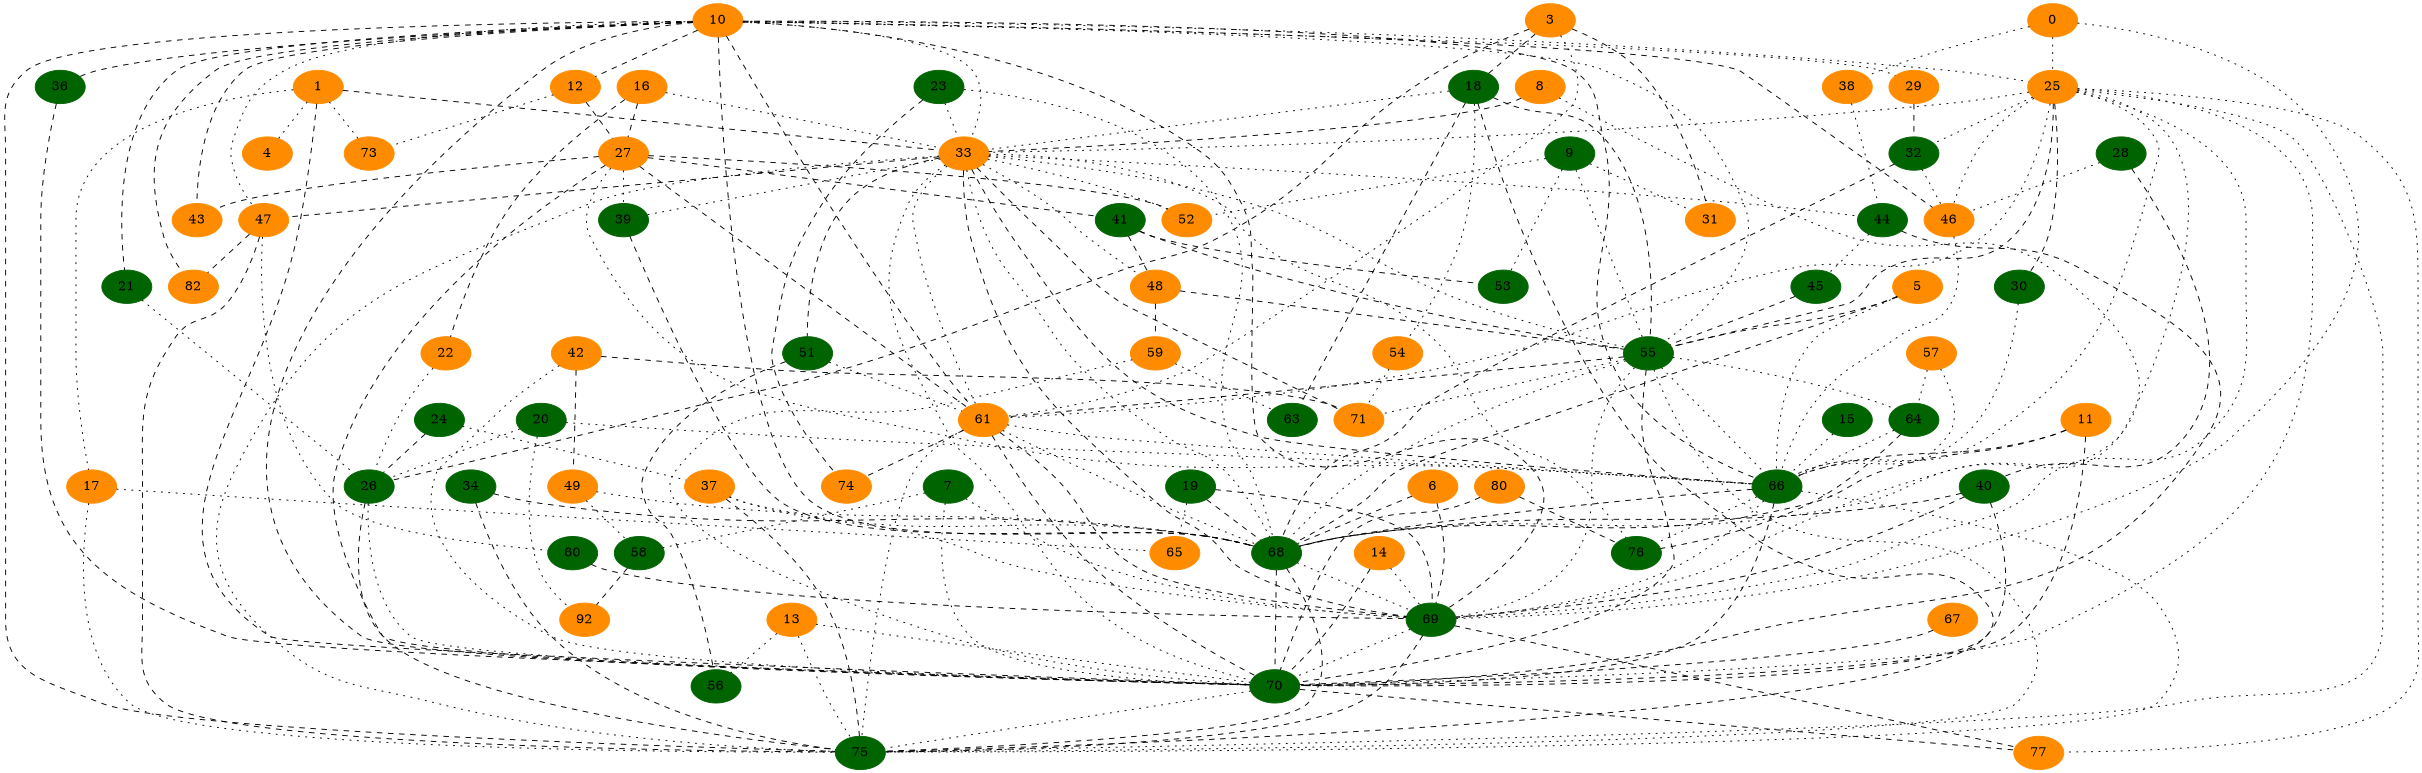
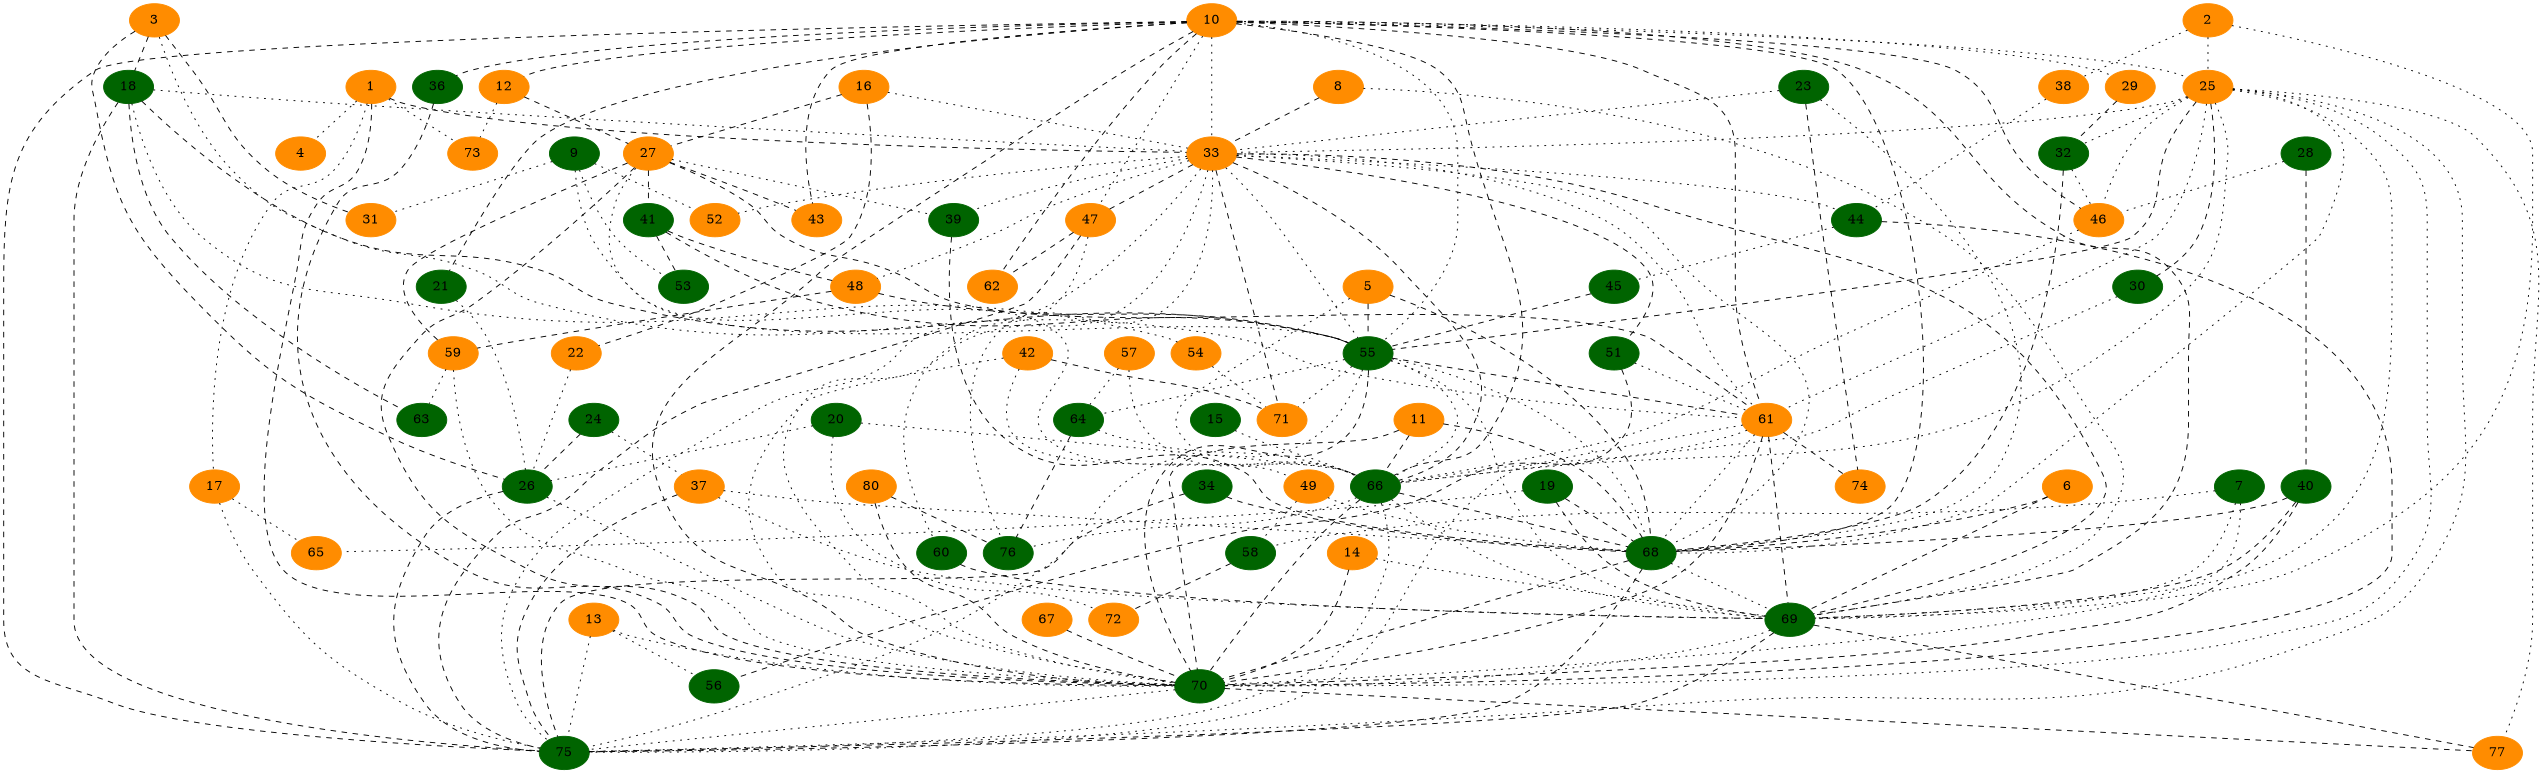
  graph {
    node [color=darkorange style=filled]
    edge [style=dotted weight=1.0]
    1
    4
    17
    33
    70 [color=darkgreen]
    73
    75 [color=darkgreen]
    65
    69 [color=darkgreen]
    61
    52
    55 [color=darkgreen]
    66 [color=darkgreen]
    68 [color=darkgreen]
    47
    39 [color=darkgreen]
    44 [color=darkgreen]
    48
    51 [color=darkgreen]
    71
    76 [color=darkgreen]
    77
-   2 [label=0]
+   2
    25
    38
    46
    30 [color=darkgreen]
    32 [color=darkgreen]
    18 [color=darkgreen]
    3
    26 [color=darkgreen]
    31
    54
    63 [color=darkgreen]
    74
    5
    64 [color=darkgreen]
    6
    7 [color=darkgreen]
    58 [color=darkgreen]
-   72 [label=92]
+   72
    8
    9 [color=darkgreen]
    53 [color=darkgreen]
    10
    12
    21 [color=darkgreen]
    29
    36 [color=darkgreen]
    43
-   62 [label=82]
+   62
    27
    60 [color=darkgreen]
    11
    41 [color=darkgreen]
    13
    56 [color=darkgreen]
    14
    15 [color=darkgreen]
    16
    22
    19 [color=darkgreen]
    20 [color=darkgreen]
    23 [color=darkgreen]
    24 [color=darkgreen]
    37
    28 [color=darkgreen]
    40 [color=darkgreen]
    45 [color=darkgreen]
    59
    34 [color=darkgreen]
    42
    49
    n74 [label=80]
    57
    67
    1 -- 4
    1 -- 17
    1 -- 33 [style=dashed]
    1 -- 70 [style=dashed]
    1 -- 73
    17 -- 75
    17 -- 65
    33 -- 70 [weight=2.0]
    33 -- 75 [weight=2.0]
    33 -- 69 [style=dashed]
    33 -- 61 [weight=2.0]
    33 -- 52
    33 -- 55
    33 -- 66 [style=dashed]
    33 -- 68
    33 -- 47 [style=dashed]
    33 -- 39
    33 -- 44
    33 -- 48 [weight=2.0]
    33 -- 51 [style=dashed]
    33 -- 71 [style=dashed]
    33 -- 76 [weight=2.0]
    70 -- 75
    70 -- 77 [style=dashed]
    69 -- 70
    69 -- 75 [style=dashed]
    69 -- 77 [style=dashed]
    61 -- 70 [style=dashed]
    61 -- 75
    61 -- 69 [style=dashed]
    61 -- 66
    61 -- 68
    61 -- 74 [style=dashed]
    55 -- 70 [style=dashed]
    55 -- 75 [weight=2.0]
    55 -- 69
    55 -- 61 [style=dashed]
    55 -- 66
    55 -- 68
    55 -- 71
    55 -- 64
    66 -- 70 [style=dashed weight=2.0]
    66 -- 75
    66 -- 69
    66 -- 68 [style=dashed]
    66 -- 76
    68 -- 70 [style=dashed weight=3.0]
    68 -- 75 [style=dashed]
    68 -- 69 [weight=2.0]
    47 -- 75 [style=dashed]
    47 -- 62 [style=dashed]
    47 -- 60
    39 -- 68 [style=dashed]
    44 -- 70 [style=dashed weight=2.0]
    44 -- 45
    48 -- 55 [style=dashed]
    48 -- 59 [style=dashed]
    51 -- 61
    51 -- 56 [style=dashed]
    2 -- 69
    2 -- 25
    2 -- 38
    25 -- 33
    25 -- 70
    25 -- 75
    25 -- 69
    25 -- 61 [weight=2.0]
    25 -- 55 [style=dashed]
    25 -- 66
    25 -- 68
    25 -- 77
    25 -- 46
    25 -- 30 [style=dashed]
    25 -- 32
    38 -- 44
    46 -- 66
    30 -- 66
    32 -- 68 [style=dashed]
    32 -- 46
    18 -- 33
    18 -- 75 [style=dashed]
    18 -- 55 [style=dashed]
    18 -- 54
    18 -- 63 [style=dashed]
    3 -- 61
    3 -- 18 [style=dashed]
    3 -- 26 [style=dashed]
    3 -- 31 [style=dashed]
    26 -- 70
    26 -- 75 [style=dashed]
    54 -- 71
    5 -- 55 [style=dashed]
    5 -- 66
    5 -- 68 [style=dashed]
    64 -- 66
    64 -- 76 [style=dashed]
    6 -- 69 [style=dashed]
    6 -- 68 [style=dashed]
    7 -- 70
    7 -- 69
    7 -- 58
    58 -- 72 [style=dashed]
    8 -- 33 [style=dashed]
    8 -- 69
    9 -- 52
    9 -- 55
    9 -- 31
    9 -- 53
    10 -- 33
    10 -- 70 [style=dashed]
    10 -- 75 [style=dashed]
    10 -- 69 [style=dashed weight=2.0]
    10 -- 61 [style=dashed]
    10 -- 55
    10 -- 66 [style=dashed]
    10 -- 68 [style=dashed]
    10 -- 47
    10 -- 25
    10 -- 46 [style=dashed]
    10 -- 12 [style=dashed]
    10 -- 21 [style=dashed]
    10 -- 29
    10 -- 36 [style=dashed weight=2.0]
    10 -- 43 [style=dashed]
    10 -- 62 [style=dashed]
    12 -- 73
    12 -- 27 [style=dashed]
    21 -- 26
    29 -- 32 [style=dashed]
    36 -- 70 [style=dashed]
    27 -- 70 [style=dashed]
    27 -- 61 [style=dashed]
-   27 -- 52 [style=dashed]
+   27 -- 59 [style=dashed]
    27 -- 66
    27 -- 39
    27 -- 43 [style=dashed]
    27 -- 41 [style=dashed]
    60 -- 69 [style=dashed]
    11 -- 70 [style=dashed]
    11 -- 66 [style=dashed]
    11 -- 68 [style=dashed]
    41 -- 55 [style=dashed]
    41 -- 48 [style=dashed]
    41 -- 53 [style=dashed]
    13 -- 70
    13 -- 75
    13 -- 56
    14 -- 70 [style=dashed]
    14 -- 69
    15 -- 66
    16 -- 33
    16 -- 27 [style=dashed]
    16 -- 22 [style=dashed]
    22 -- 26
    19 -- 65
    19 -- 69 [style=dashed weight=2.0]
    19 -- 68 [style=dashed]
    20 -- 66
    20 -- 26
    20 -- 72
    23 -- 33
    23 -- 68 [weight=2.0]
    23 -- 74 [style=dashed]
    24 -- 26 [style=dashed]
    24 -- 37
    37 -- 75 [style=dashed]
    37 -- 69
    37 -- 68
    28 -- 46
    28 -- 40 [style=dashed]
    40 -- 70 [style=dashed]
    40 -- 69 [style=dashed]
    40 -- 68 [style=dashed]
    45 -- 55 [style=dashed]
    59 -- 70
    59 -- 63
    34 -- 75 [style=dashed]
    34 -- 68 [style=dashed]
    42 -- 70
    42 -- 71 [style=dashed]
-   42 -- 49 [style=dashed]
+   42 -- 49
    49 -- 68
    49 -- 58
    n74 -- 70 [style=dashed]
    n74 -- 76 [style=dashed]
    57 -- 66
    57 -- 64
    67 -- 70 [style=dashed]
  }
